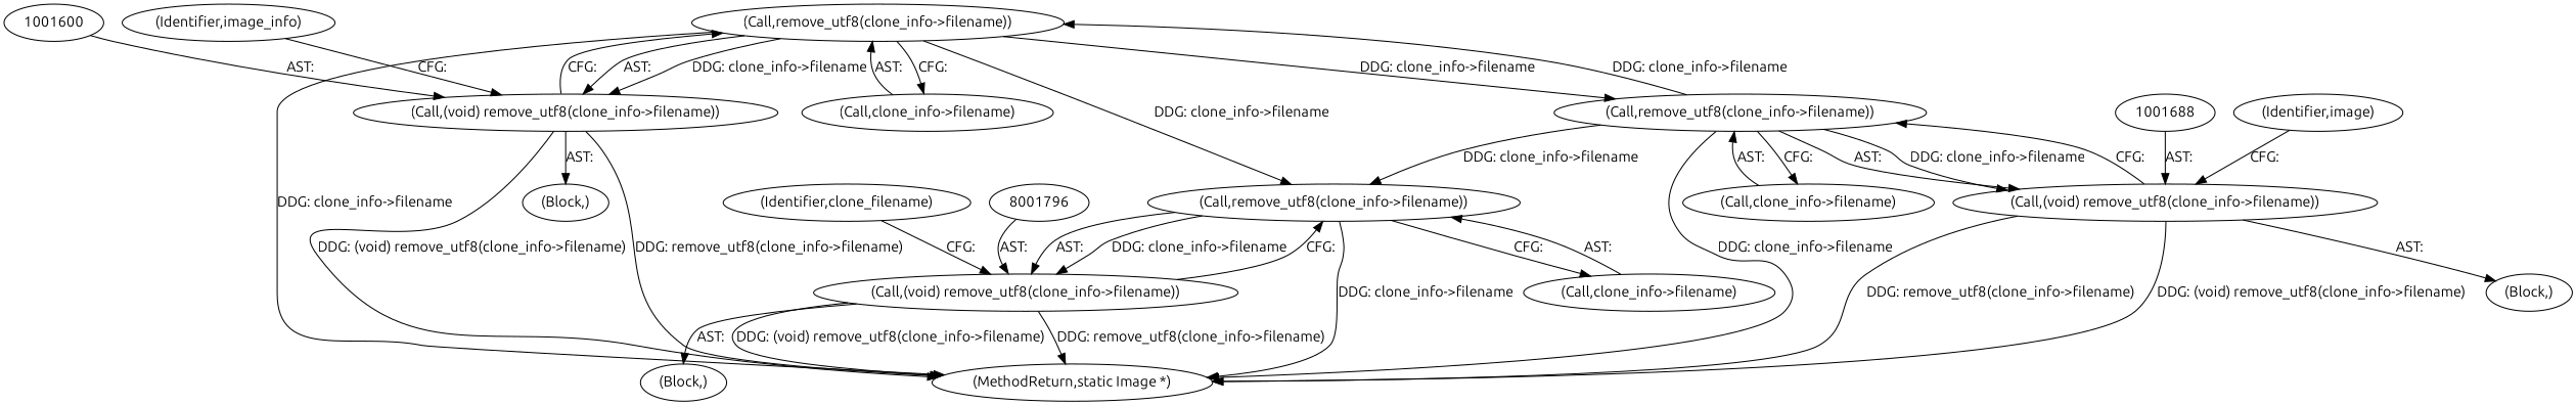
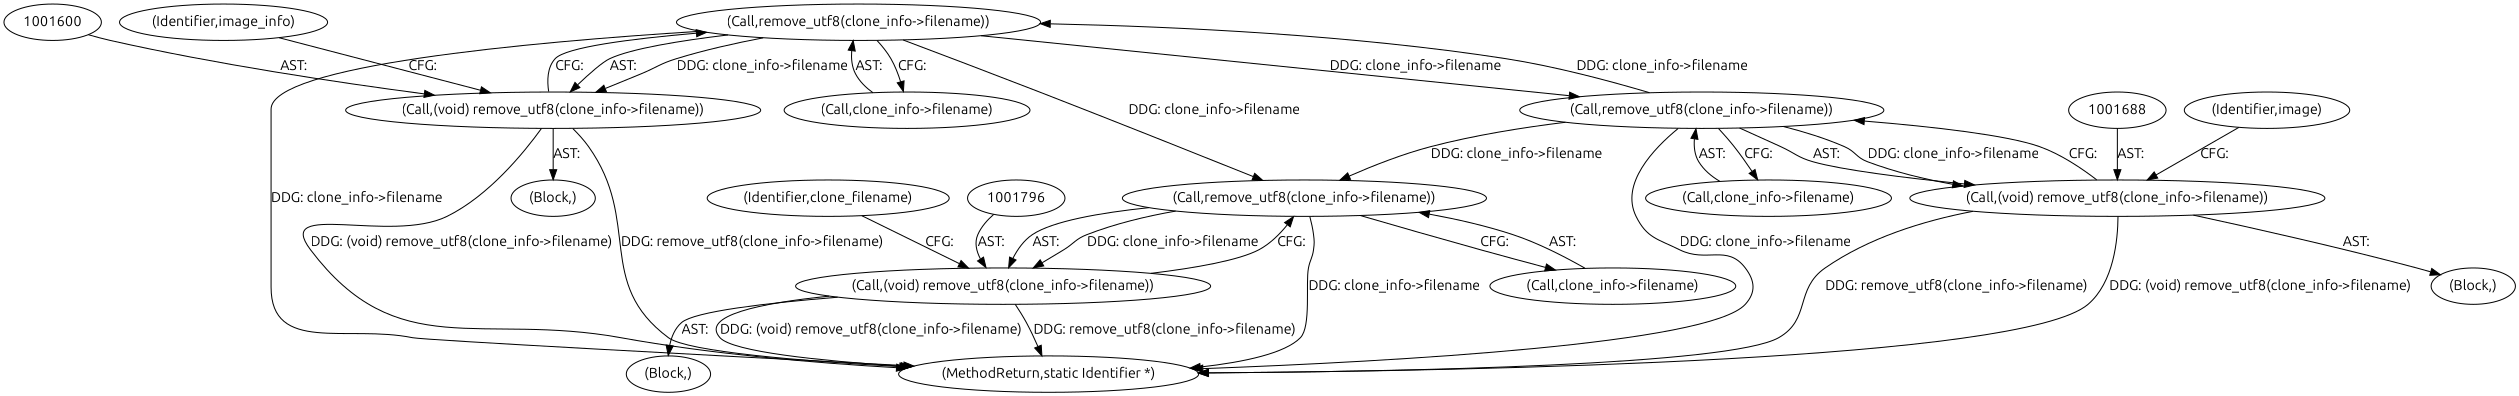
  digraph {
    fontname=Ubuntu
    node [fontname=Ubuntu]
    edge [fontname=Ubuntu]
    n1 [label="(Call,remove_utf8(clone_info->filename))"]
    n2 [label="(Call,remove_utf8(clone_info->filename))"]
    n3 [label="(Call,(void) remove_utf8(clone_info->filename))"]
    n4 [label="(Call,remove_utf8(clone_info->filename))"]
    n5 [label="(Call,clone_info->filename)"]
-   n6 [label="(MethodReturn,static Image *)"]
+   n6 [label="(MethodReturn,static Identifier *)"]
    n7 [label="(Call,(void) remove_utf8(clone_info->filename))"]
    n8 [label="(Call,clone_info->filename)"]
    n9 [label="(Block,)"]
    n10 [label="(Call,(void) remove_utf8(clone_info->filename))"]
    n11 [label="(Call,clone_info->filename)"]
    n12 [label="(Block,)"]
    n13 [label="(Block,)"]
    n14 [label="(Identifier,image)"]
    n15 [label="(Identifier,image_info)"]
    n16 [label="(Identifier,clone_filename)"]
    1001600
-   1001796 [label=8001796]
+   1001796
    1001688
    n1 -> n2 [label="DDG: clone_info->filename"]
    n1 -> n3 [label="AST: "]
    n1 -> n3 [label="DDG: clone_info->filename"]
    n1 -> n4 [label="DDG: clone_info->filename"]
    n1 -> n5 [label="CFG: "]
    n1 -> n6 [label="DDG: clone_info->filename"]
    n2 -> n1 [label="DDG: clone_info->filename"]
    n2 -> n4 [label="DDG: clone_info->filename"]
    n2 -> n6 [label="DDG: clone_info->filename"]
    n2 -> n7 [label="AST: "]
    n2 -> n7 [label="DDG: clone_info->filename"]
    n2 -> n8 [label="CFG: "]
    n3 -> n1 [label="CFG: "]
    n3 -> n6 [label="DDG: (void) remove_utf8(clone_info->filename)"]
    n3 -> n6 [label="DDG: remove_utf8(clone_info->filename)"]
    n3 -> n9 [label="AST: "]
    n4 -> n6 [label="DDG: clone_info->filename"]
    n4 -> n10 [label="AST: "]
    n4 -> n10 [label="DDG: clone_info->filename"]
    n4 -> n11 [label="CFG: "]
    n5 -> n1 [label="AST: "]
    n7 -> n2 [label="CFG: "]
    n7 -> n6 [label="DDG: remove_utf8(clone_info->filename)"]
    n7 -> n6 [label="DDG: (void) remove_utf8(clone_info->filename)"]
    n7 -> n12 [label="AST: "]
    n8 -> n2 [label="AST: "]
    n10 -> n4 [label="CFG: "]
    n10 -> n6 [label="DDG: remove_utf8(clone_info->filename)"]
    n10 -> n6 [label="DDG: (void) remove_utf8(clone_info->filename)"]
    n10 -> n13 [label="AST: "]
    n11 -> n4 [label="AST: "]
    n14 -> n7 [label="CFG: "]
    n15 -> n3 [label="CFG: "]
    n16 -> n10 [label="CFG: "]
    1001600 -> n3 [label="AST: "]
    1001796 -> n10 [label="AST: "]
    1001688 -> n7 [label="AST: "]
  }
